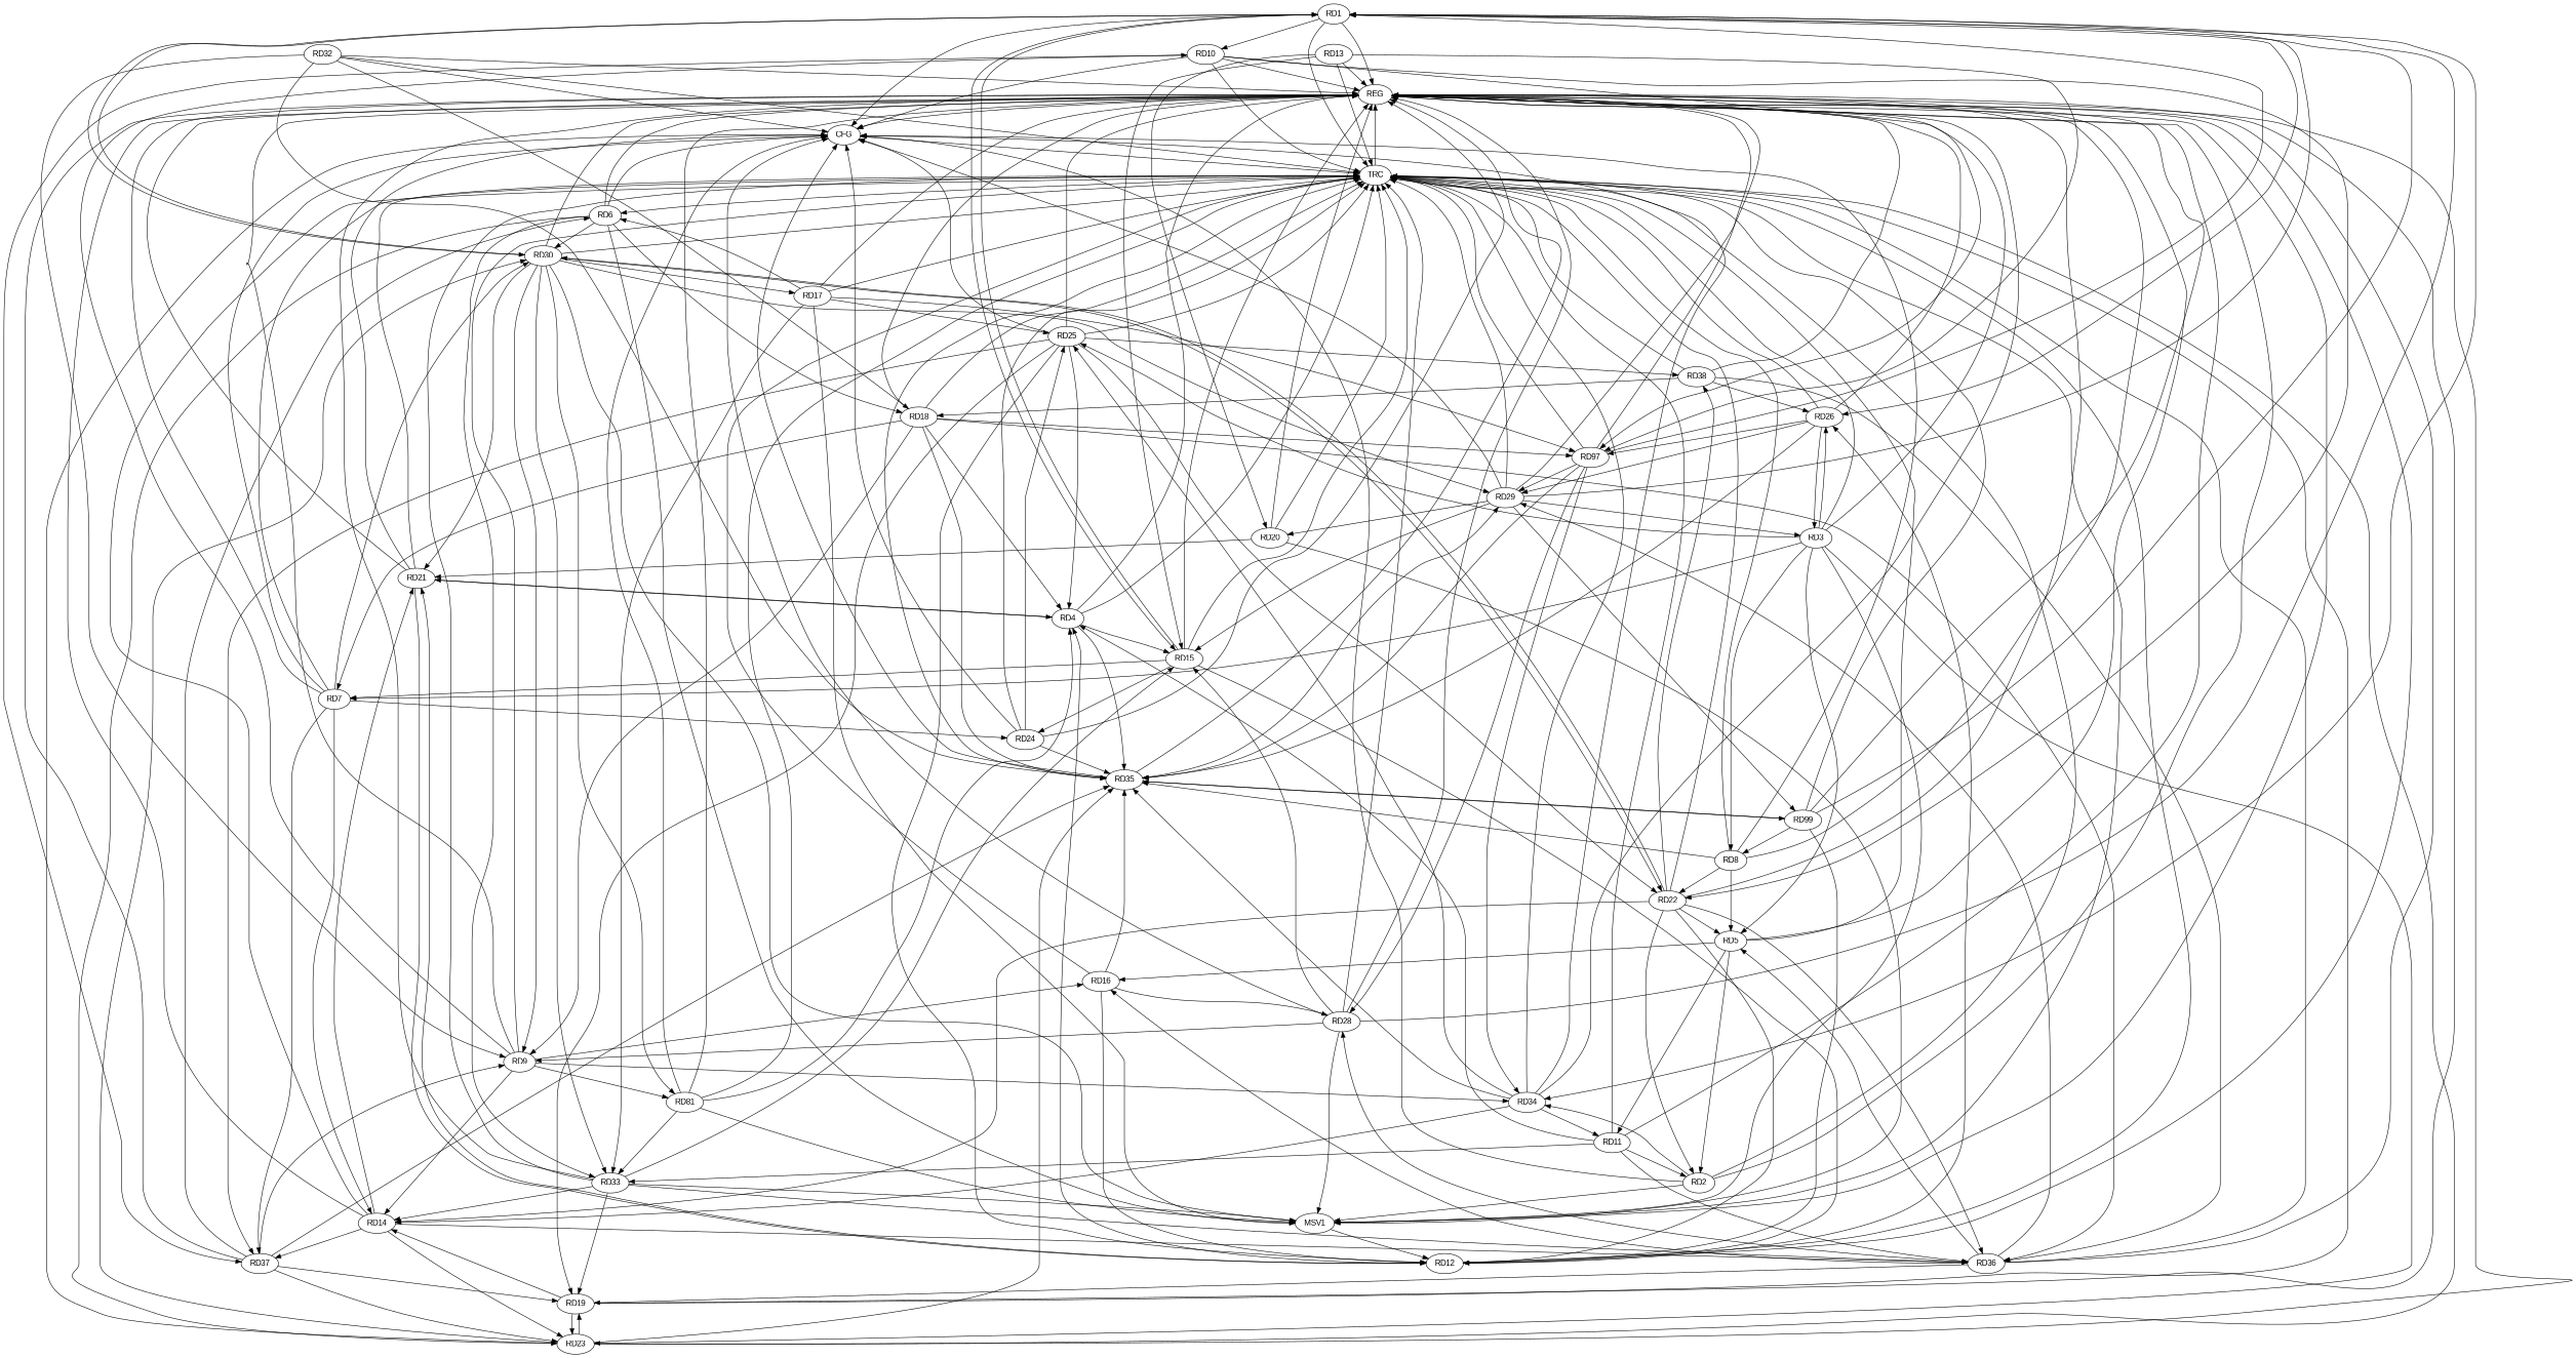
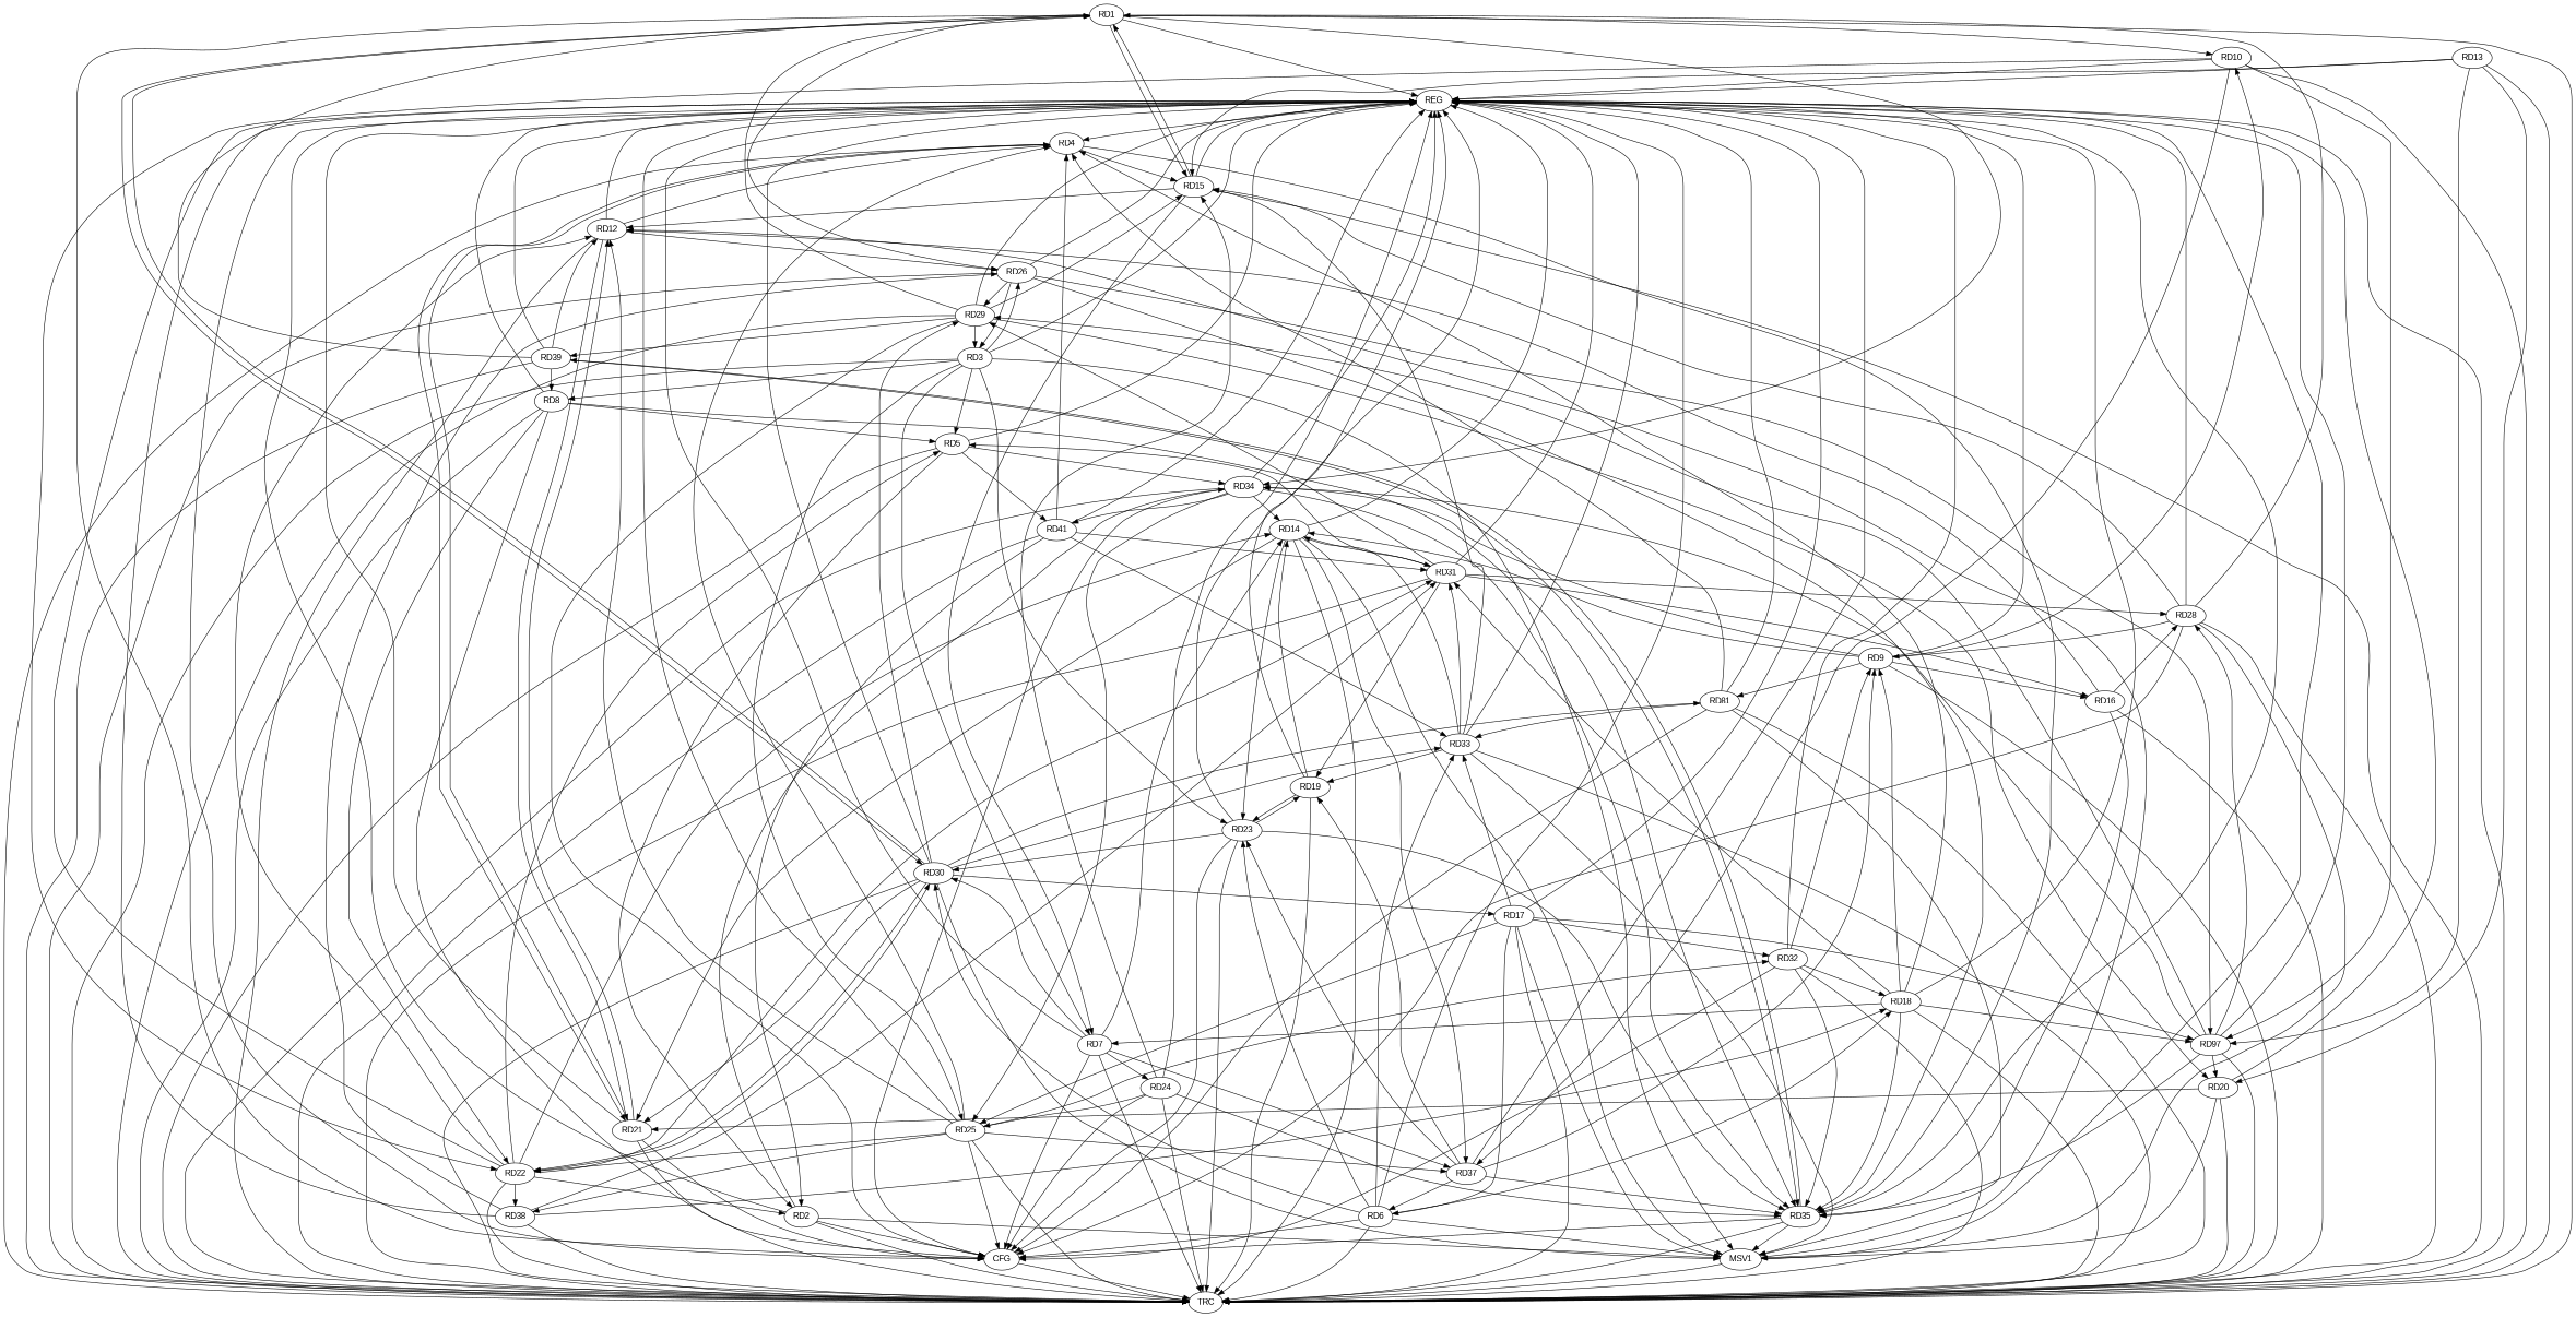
  strict digraph {
    fontname="Liberation Sans"
    node [fontname="Liberation Sans"]
    edge [fontname="Liberation Sans"]
    n1 [label=RD1]
    n2 [label=RD10]
    n3 [label=RD15]
    n4 [label=RD26]
    n5 [label=RD30]
    n6 [label=RD34]
    n7 [label=REG]
    n8 [label=CFG]
    n9 [label=TRC]
    n10 [label=RD37]
    n11 [label=RD22]
    n12 [label=RD97]
    n13 [label=RD7]
    n14 [label=RD24]
    n15 [label=RD12]
    n16 [label=RD3]
    n17 [label=RD35]
    n18 [label=RD29]
    n19 [label=MSV1]
    n20 [label=RD21]
    n21 [label=RD33]
    n22 [label=RD9]
    n23 [label=RD81]
    n24 [label=RD17]
    n25 [label=RD25]
-   n26 [label=RD11]
+   n26 [label=RD41]
    n27 [label=RD14]
    n28 [label=RD2]
    n29 [label=RD5]
    n30 [label=RD8]
    n31 [label=RD23]
    n32 [label=RD19]
    n33 [label=RD4]
    n34 [label=RD38]
-   n35 [label=RD99]
-   n36 [label=RD36]
+   n35 [label=RD39]
+   n36 [label=RD31]
    n37 [label=RD6]
    n38 [label=RD18]
    n39 [label=RD16]
    n40 [label=RD28]
    n41 [label=RD20]
    n42 [label=RD13]
    n43 [label=RD32]
    n1 -> n2
    n1 -> n3
    n1 -> n4
    n1 -> n5
    n1 -> n6
    n1 -> n7
    n1 -> n8
    n1 -> n9
    n2 -> n7
-   n2 -> n8
    n2 -> n9
    n2 -> n10
    n2 -> n11
    n2 -> n12
    n3 -> n1
    n3 -> n7
    n3 -> n9
    n3 -> n13
-   n3 -> n14
+   n14 -> n3
    n3 -> n15
    n4 -> n7
    n4 -> n9
    n4 -> n12
    n4 -> n16
    n4 -> n17
    n4 -> n18
    n5 -> n1
    n5 -> n7
    n5 -> n9
    n5 -> n11
    n5 -> n18
    n5 -> n19
    n5 -> n20
    n5 -> n21
-   n5 -> n22
    n5 -> n23
    n5 -> n24
    n6 -> n7
    n6 -> n8
    n6 -> n9
    n6 -> n17
    n6 -> n25
    n6 -> n26
    n6 -> n27
    n7 -> n8
    n8 -> n9
    n9 -> n7
    n10 -> n7
    n10 -> n17
    n10 -> n22
    n10 -> n31
    n10 -> n32
    n10 -> n37
    n11 -> n5
    n11 -> n7
    n11 -> n9
    n11 -> n15
    n11 -> n27
    n11 -> n28
    n11 -> n29
    n11 -> n34
    n11 -> n36
    n12 -> n6
    n12 -> n7
    n12 -> n9
    n12 -> n17
    n12 -> n18
    n12 -> n40
-   n12 -> n1
+   n12 -> n41
    n13 -> n5
    n13 -> n7
    n13 -> n8
    n13 -> n9
    n13 -> n10
    n13 -> n14
    n13 -> n27
    n14 -> n7
    n14 -> n8
    n14 -> n9
    n14 -> n17
    n14 -> n25
    n15 -> n4
    n15 -> n7
    n15 -> n9
    n15 -> n20
    n15 -> n33
    n16 -> n4
    n16 -> n7
    n16 -> n9
    n16 -> n13
    n16 -> n19
    n16 -> n25
    n16 -> n29
    n16 -> n30
    n16 -> n31
    n17 -> n7
    n17 -> n8
    n17 -> n9
-   n17 -> n18
+   n17 -> n19
    n17 -> n35
    n18 -> n1
    n18 -> n3
    n18 -> n7
    n18 -> n8
    n18 -> n9
    n18 -> n16
    n18 -> n35
    n18 -> n41
    n19 -> n7
    n19 -> n9
    n19 -> n15
    n20 -> n7
    n20 -> n8
    n20 -> n9
    n20 -> n15
    n20 -> n33
    n21 -> n3
    n21 -> n7
    n21 -> n9
    n21 -> n19
    n21 -> n27
    n21 -> n32
    n21 -> n36
    n22 -> n2
    n22 -> n6
    n22 -> n7
    n22 -> n9
    n22 -> n23
    n22 -> n27
    n22 -> n39
    n23 -> n7
    n23 -> n8
    n23 -> n9
    n23 -> n19
    n23 -> n21
    n23 -> n33
    n24 -> n7
    n24 -> n9
    n24 -> n12
    n24 -> n19
    n24 -> n21
    n24 -> n25
    n24 -> n37
+   n24 -> n43
    n25 -> n7
    n25 -> n8
    n25 -> n9
    n25 -> n10
    n25 -> n11
    n25 -> n15
-   n25 -> n32
+   n25 -> n43
    n25 -> n33
    n25 -> n34
    n26 -> n7
    n26 -> n9
    n26 -> n21
    n26 -> n28
    n26 -> n33
    n26 -> n36
    n27 -> n7
    n27 -> n9
    n27 -> n10
+   n27 -> n19
    n27 -> n20
    n27 -> n31
    n27 -> n36
    n28 -> n6
    n28 -> n7
    n28 -> n8
    n28 -> n9
    n28 -> n19
-   n29 -> n39
+   n29 -> n6
    n29 -> n7
    n29 -> n9
    n29 -> n26
    n29 -> n28
    n30 -> n7
    n30 -> n8
    n30 -> n9
    n30 -> n11
    n30 -> n17
    n30 -> n29
    n31 -> n5
    n31 -> n7
    n31 -> n8
    n31 -> n9
    n31 -> n17
    n31 -> n32
    n32 -> n7
    n32 -> n9
    n32 -> n27
    n32 -> n31
    n33 -> n3
-   n33 -> n7
+   n7 -> n33
    n33 -> n9
    n33 -> n17
    n33 -> n20
    n34 -> n4
    n34 -> n7
    n34 -> n9
    n34 -> n36
    n34 -> n38
    n35 -> n1
    n35 -> n7
    n35 -> n9
    n35 -> n15
    n35 -> n17
    n35 -> n30
    n36 -> n7
    n36 -> n9
    n36 -> n18
    n36 -> n29
    n36 -> n32
    n36 -> n39
    n36 -> n40
    n37 -> n5
    n37 -> n7
    n37 -> n8
-   n9 -> n37
+   n37 -> n9
    n37 -> n19
    n37 -> n21
    n37 -> n31
    n37 -> n38
    n38 -> n7
    n38 -> n9
    n38 -> n12
    n38 -> n13
    n38 -> n17
    n38 -> n22
    n38 -> n33
    n38 -> n36
    n39 -> n9
    n39 -> n15
    n39 -> n17
    n39 -> n40
    n40 -> n1
    n40 -> n3
    n40 -> n7
    n40 -> n8
    n40 -> n9
    n40 -> n19
    n40 -> n22
    n41 -> n7
    n41 -> n9
    n41 -> n19
    n41 -> n20
    n42 -> n3
    n42 -> n7
    n42 -> n9
    n42 -> n12
    n42 -> n41
    n43 -> n7
    n43 -> n8
    n43 -> n9
    n43 -> n17
    n43 -> n22
    n43 -> n38
  }
